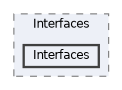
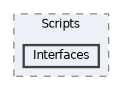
  digraph {
    compound=true
    n1 [color=grey25 fillcolor="#edf0f7" fontname=Helvetica fontsize=10 height=0.2 label=Interfaces shape=box style="filled,bold" width=0.4]
    subgraph cluster_1 {
      bgcolor="#edf0f7"
      fontname=Helvetica
      fontsize=10
-     label=Interfaces
+     label=Scripts
      pencolor=grey50
      style="filled,dashed"
      n1
    }
  }
